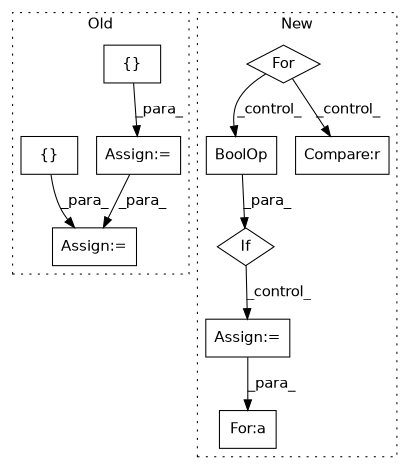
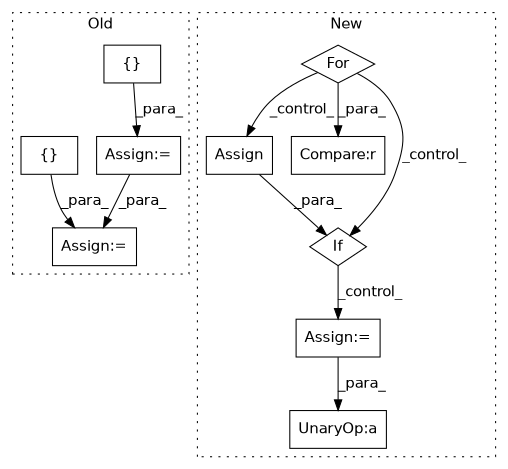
  digraph {
    fontname="DejaVu Sans"
    node [a=68 fontname="DejaVu Sans" l=3 s=1019 shape=box]
    edge [fontname="DejaVu Sans"]
    n1 [a=59 l="1,0" label="{}" s="1328,1335"]
    n2 [label="Assign:=" s=1402]
    n3 [a=59 l="1,0" label="{}" s="1376,1394"]
    n4 [label="Assign:=" s=1307]
-   n5 [a=72 l=49 label=BoolOp]
+   n5 [a=72 l=49 label=Assign]
    n6 [a=40 l=12 label="Compare:r"]
    n7 [a=96 label=If s=1016 shape=diamond]
    n8 [label="Assign:=" s=1106]
    n9 [a=107 l="4,10" label=For s="967,1006" shape=diamond]
-   n10 [a=61 l=11 label="For:a" s=1149]
+   n10 [a=61 l=11 label="UnaryOp:a" s=1149]
    subgraph cluster_1 {
      label=Old
      style=dotted
      n1
      n2
      n3
      n4
    }
    subgraph cluster_2 {
      label=New
      style=dotted
      n5
      n6
      n7
      n8
      n9
      n10
    }
    n1 -> n4 [label=_para_]
    n3 -> n2 [label=_para_]
    n4 -> n2 [label=_para_]
    n5 -> n7 [label=_para_]
    n7 -> n8 [label=_control_]
    n8 -> n10 [label=_para_]
    n9 -> n5 [label=_control_]
-   n9 -> n6 [label=_control_]
+   n9 -> n6 [label=_para_]
+   n9 -> n7 [label=_control_]
  }
